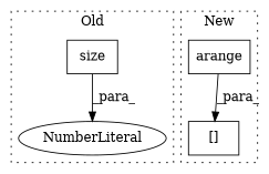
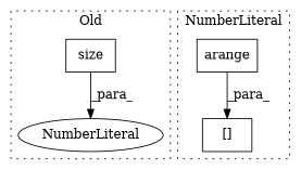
  digraph {
    node [a=32 shape=box]
    n1 [l="5,1" label=size s="13103,13109"]
    n2 [a=34 l=1 label=NumberLiteral s=13108 shape=ellipse]
    n3 [l="7,1" label=arange s="13803,13851"]
    n4 [a=2 l="20,2" label="[]" s="13777,13885"]
    subgraph cluster_1 {
      label=Old
      style=dotted
      n1
      n2
    }
    subgraph cluster_2 {
-     label=New
+     label=NumberLiteral
      style=dotted
      n3
      n4
    }
    n1 -> n2 [label=_para_]
    n3 -> n4 [label=_para_]
  }
